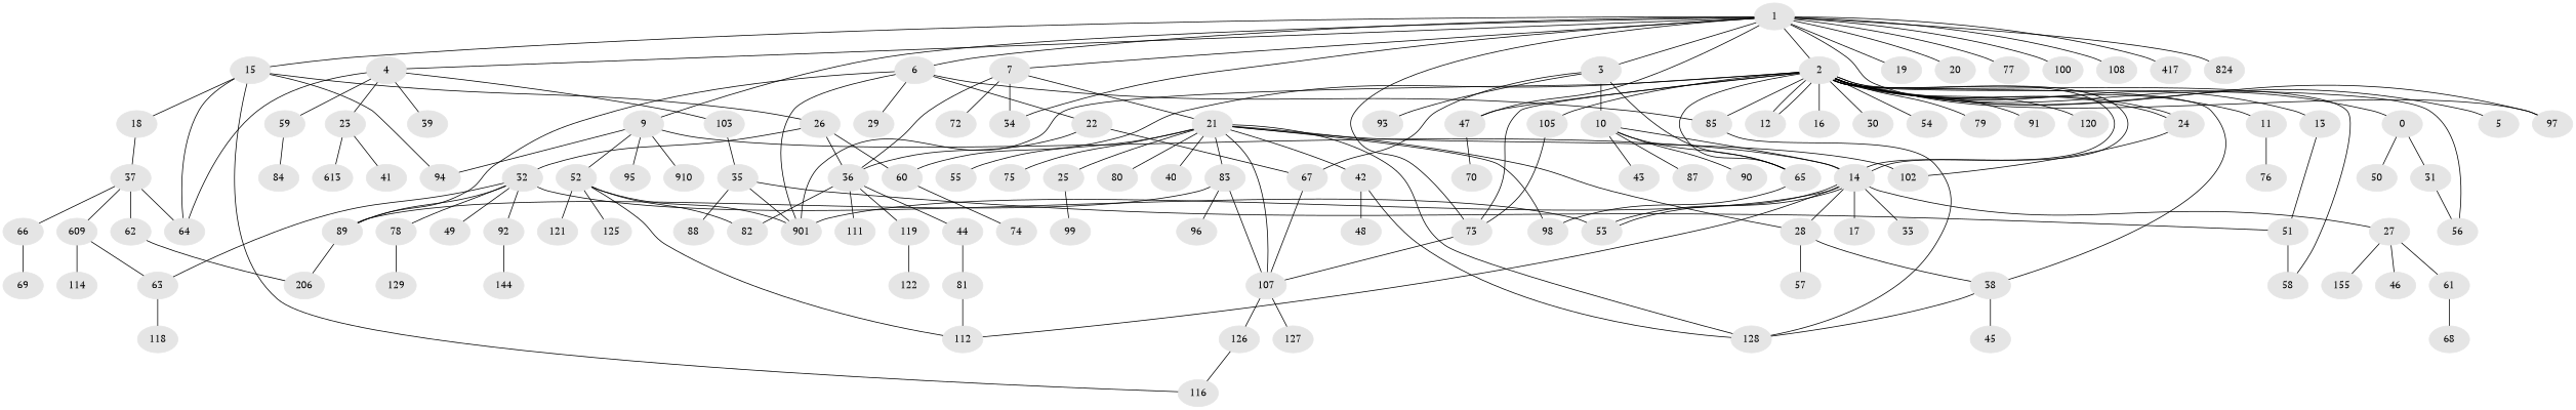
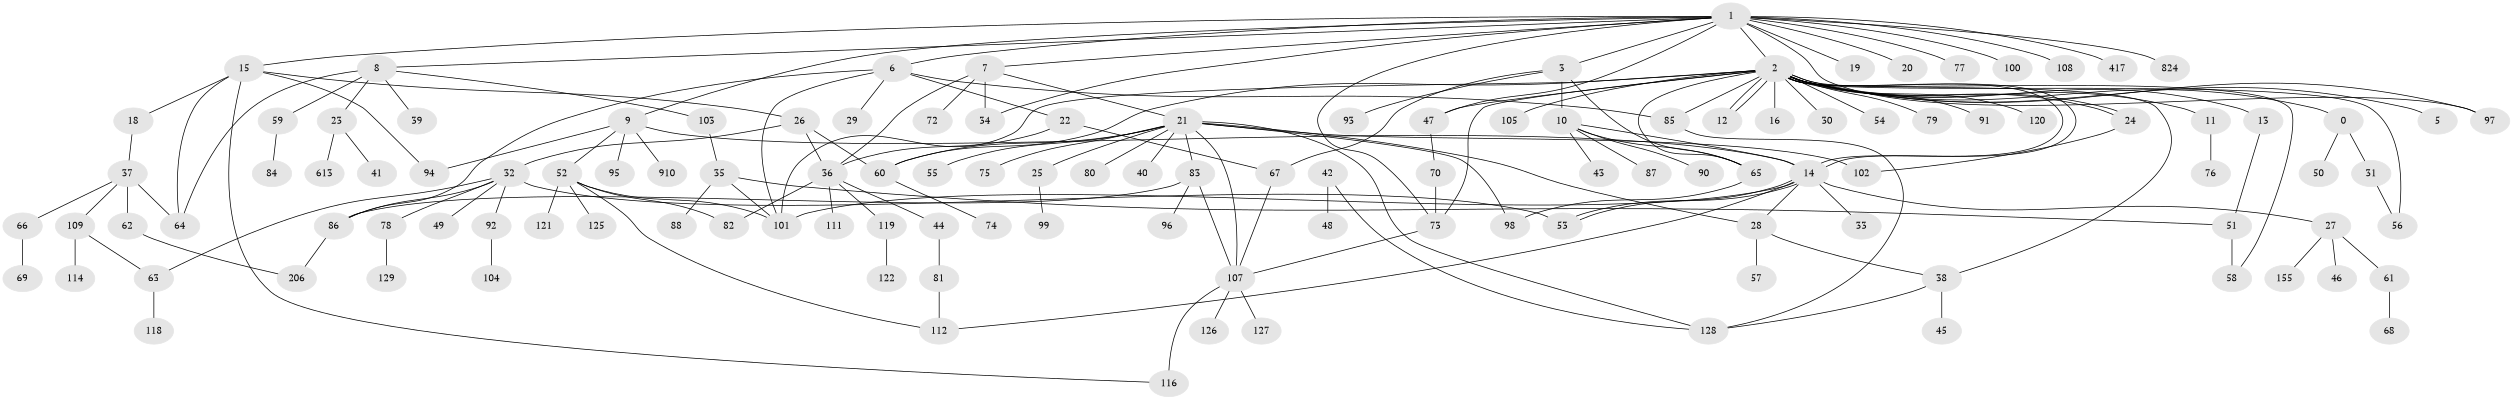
  graph {
    fontname="PT Serif"
    node [color=gray90 fontname="PT Serif" style=filled]
    edge [fontname="PT Serif"]
    1
    2
    3
    6
    7
-   8 [label=4]
+   8
    9
    15
    19
    20
    47
    73
    77
    97
    100
    108
    n17 [label=417]
    n18 [label=824]
    34
    n20 [label=0]
    5
    11
    12
    13
    14
    16
    24
    30
    38
    54
    56
    58
    60
    65
    79
    85
    91
-   101 [label=901]
+   101
    105
    120
    10
    67
    93
    22
    29
-   89
+   89 [label=86]
    21
    36
    72
    23
    39
    59
    64
    103
    52
    94
    95
    n58 [label=910]
    18
    26
    116
    70
    107
    31
    50
    76
    51
-   17
    27
    28
    33
    53
    112
    102
    128
    45
    74
    98
    43
    87
    90
    n82 [label=206]
    25
    40
    42
    55
    75
    80
    83
    44
    82
    111
    119
    41
    n95 [label=613]
    35
    88
    84
    121
    125
    46
    61
    n103 [label=155]
    57
    37
    32
    62
    66
-   109 [label=609]
+   109
    99
    48
    96
    127
    126
    49
    63
    78
    92
    68
    118
    129
-   104 [label=144]
+   104
    81
    122
    69
    114
    1 -- 2
    1 -- 3
    1 -- 6
    1 -- 7
    1 -- 8
    1 -- 9
    1 -- 15
    1 -- 19
    1 -- 20
    1 -- 47
    1 -- 73
    1 -- 77
    1 -- 97
    1 -- 100
    1 -- 108
    1 -- n17
    1 -- n18
    1 -- 34
    2 -- 47
    2 -- 73
    2 -- 97
    2 -- n20
    2 -- 5
    2 -- 11
    2 -- 12
    2 -- 12
    2 -- 13
    2 -- 14
    2 -- 14
    2 -- 16
    2 -- 24
    2 -- 24
    2 -- 30
    2 -- 38
    2 -- 54
    2 -- 56
    2 -- 58
    2 -- 60
    2 -- 65
    2 -- 79
    2 -- 85
    2 -- 91
    2 -- 101
    2 -- 105
    2 -- 120
    3 -- 65
    3 -- 10
    3 -- 67
    3 -- 93
    6 -- 85
    6 -- 101
    6 -- 22
    6 -- 29
    6 -- 89
    7 -- 34
    7 -- 21
    7 -- 36
    7 -- 72
    8 -- 23
    8 -- 39
    8 -- 59
    8 -- 64
    8 -- 103
    9 -- 14
    9 -- 52
    9 -- 94
    9 -- 95
    9 -- n58
    15 -- 64
    15 -- 94
    15 -- 18
    15 -- 26
    15 -- 116
    47 -- 70
    73 -- 107
    n20 -- 31
    n20 -- 50
    11 -- 76
    13 -- 51
    14 -- 101
-   14 -- 17
    14 -- 27
    14 -- 28
    14 -- 33
    14 -- 53
    14 -- 53
    14 -- 112
    24 -- 102
    38 -- 128
    38 -- 45
    60 -- 74
    65 -- 98
    85 -- 128
    10 -- 14
    10 -- 65
    10 -- 43
    10 -- 87
    10 -- 90
    67 -- 107
    22 -- 67
    22 -- 36
    89 -- n82
    21 -- 107
    21 -- 28
    21 -- 102
    21 -- 128
    21 -- 98
    21 -- 25
    21 -- 40
-   21 -- 42
+   21 -- 60
    21 -- 55
    21 -- 75
    21 -- 80
    21 -- 83
    36 -- 44
    36 -- 82
    36 -- 111
    36 -- 119
    23 -- 41
    23 -- n95
    59 -- 84
    103 -- 35
    52 -- 101
    52 -- 112
    52 -- 82
    52 -- 121
    52 -- 125
    18 -- 37
    26 -- 60
    26 -- 36
    26 -- 32
-   105 -- 73
-   126 -- 116
+   70 -- 73
+   107 -- 116
    107 -- 127
    107 -- 126
    31 -- 56
    51 -- 58
    27 -- 46
    27 -- 61
    27 -- n103
    28 -- 38
    28 -- 57
    25 -- 99
    42 -- 128
    42 -- 48
    83 -- 89
    83 -- 107
    83 -- 96
    44 -- 81
    119 -- 122
    35 -- 101
    35 -- 51
    35 -- 88
    61 -- 68
    37 -- 64
    37 -- 62
    37 -- 66
    37 -- 109
    32 -- 89
    32 -- 53
    32 -- 49
    32 -- 63
    32 -- 78
    32 -- 92
    62 -- n82
    66 -- 69
    109 -- 63
    109 -- 114
    63 -- 118
    78 -- 129
    92 -- 104
    81 -- 112
  }
